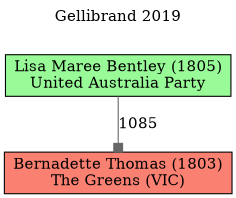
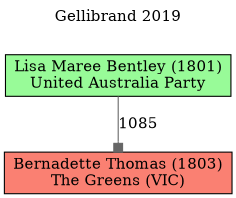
  digraph {
    label="Gellibrand 2019"
    labelloc=t
    mclimit=10
    node [shape=box style=filled]
    n1 [label="Bernadette Thomas (1803)\nThe Greens (VIC)" fillcolor=salmon]
-   n2 [label="Lisa Maree Bentley (1805)\nUnited Australia Party" fillcolor=palegreen]
+   n2 [label="Lisa Maree Bentley (1801)\nUnited Australia Party" fillcolor=palegreen]
    n2 -> n1 [label=1085 color=gray40 style=solid arrowhead=box]
  }
